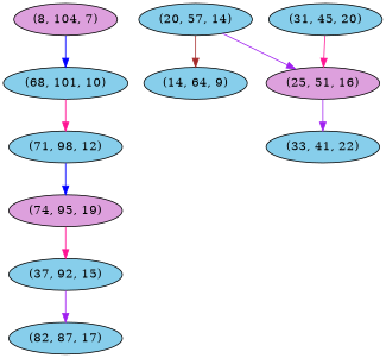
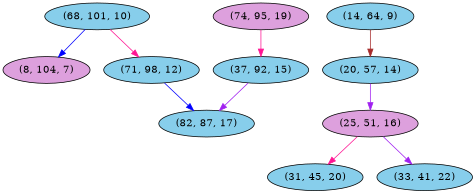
  digraph {
    fontname="DejaVu Serif"
    node [fillcolor=skyblue fontname="DejaVu Serif" style=filled]
    edge [color=deeppink fontname="DejaVu Serif"]
    "(8, 104, 7)" [fillcolor=plum]
    "(68, 101, 10)"
    "(14, 64, 9)"
    "(20, 57, 14)"
    "(71, 98, 12)"
    "(25, 51, 16)" [fillcolor=plum]
    "(31, 45, 20)"
    "(33, 41, 22)"
    n9 [fillcolor=plum label="(74, 95, 19)"]
    n10 [label="(37, 92, 15)"]
    "(82, 87, 17)"
-   "(8, 104, 7)" -> "(68, 101, 10)" [color=blue]
+   "(68, 101, 10)" -> "(8, 104, 7)" [color=blue]
    "(68, 101, 10)" -> "(71, 98, 12)"
-   "(20, 57, 14)" -> "(14, 64, 9)" [color=brown]
+   "(14, 64, 9)" -> "(20, 57, 14)" [color=brown]
    "(20, 57, 14)" -> "(25, 51, 16)" [color=purple]
-   "(71, 98, 12)" -> n9 [color=blue]
-   "(31, 45, 20)" -> "(25, 51, 16)"
+   "(71, 98, 12)" -> "(82, 87, 17)" [color=blue]
+   "(25, 51, 16)" -> "(31, 45, 20)"
    "(25, 51, 16)" -> "(33, 41, 22)" [color=purple]
    n9 -> n10
    n10 -> "(82, 87, 17)" [color=purple]
  }
